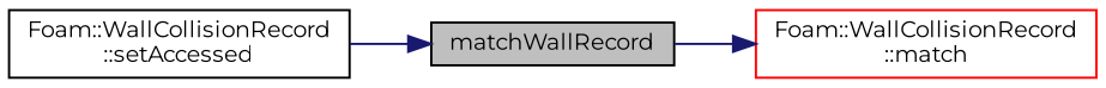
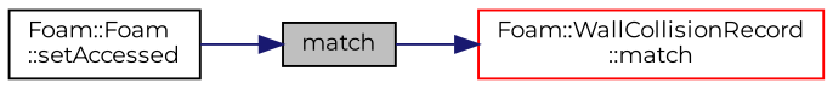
  digraph {
    fontname=Montserrat
    rankdir=LR
    node [color=black fontname=Montserrat fontsize=10 shape=record]
    edge [color=midnightblue fontname=Montserrat fontsize=10 labelfontname=FreeSans labelfontsize=10 style=solid]
-   n1 [fillcolor=grey75 fontcolor=black height=0.2 label=matchWallRecord style=filled width=0.4]
+   n1 [fillcolor=grey75 fontcolor=black height=0.2 label=match style=filled width=0.4]
    n2 [color=red height=0.2 label="Foam::WallCollisionRecord\l::match" width=0.4]
-   n3 [height=0.2 label="Foam::WallCollisionRecord\l::setAccessed" width=0.4]
+   n3 [height=0.2 label="Foam::Foam\l::setAccessed" width=0.4]
    n1 -> n2
    n3 -> n1
  }
